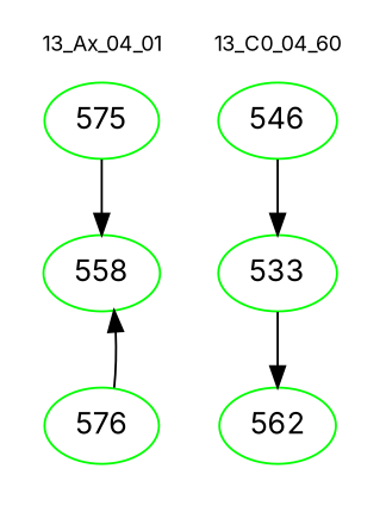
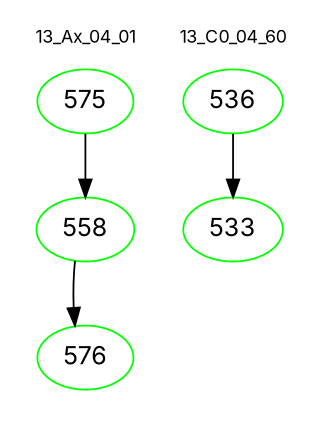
  digraph {
    fontname=Inter
    node [color=green fontname=Inter]
    edge [color=black fontname=Inter]
    n1 [label=575]
    n2 [label=558]
    n3 [label=576]
-   n4 [label=546]
+   n4 [label=536]
    n5 [label=533]
-   n6 [label=562]
    subgraph cluster_1 {
      color=white
      fontsize=10
      label="13_Ax_04_01"
      n1
      n2
      n3
    }
    subgraph cluster_2 {
      color=white
      fontsize=10
      label="13_C0_04_60"
      n4
      n5
-     n6
    }
    n1 -> n2
-   n3 -> n2
+   n2 -> n3
    n4 -> n5
-   n5 -> n6
  }
